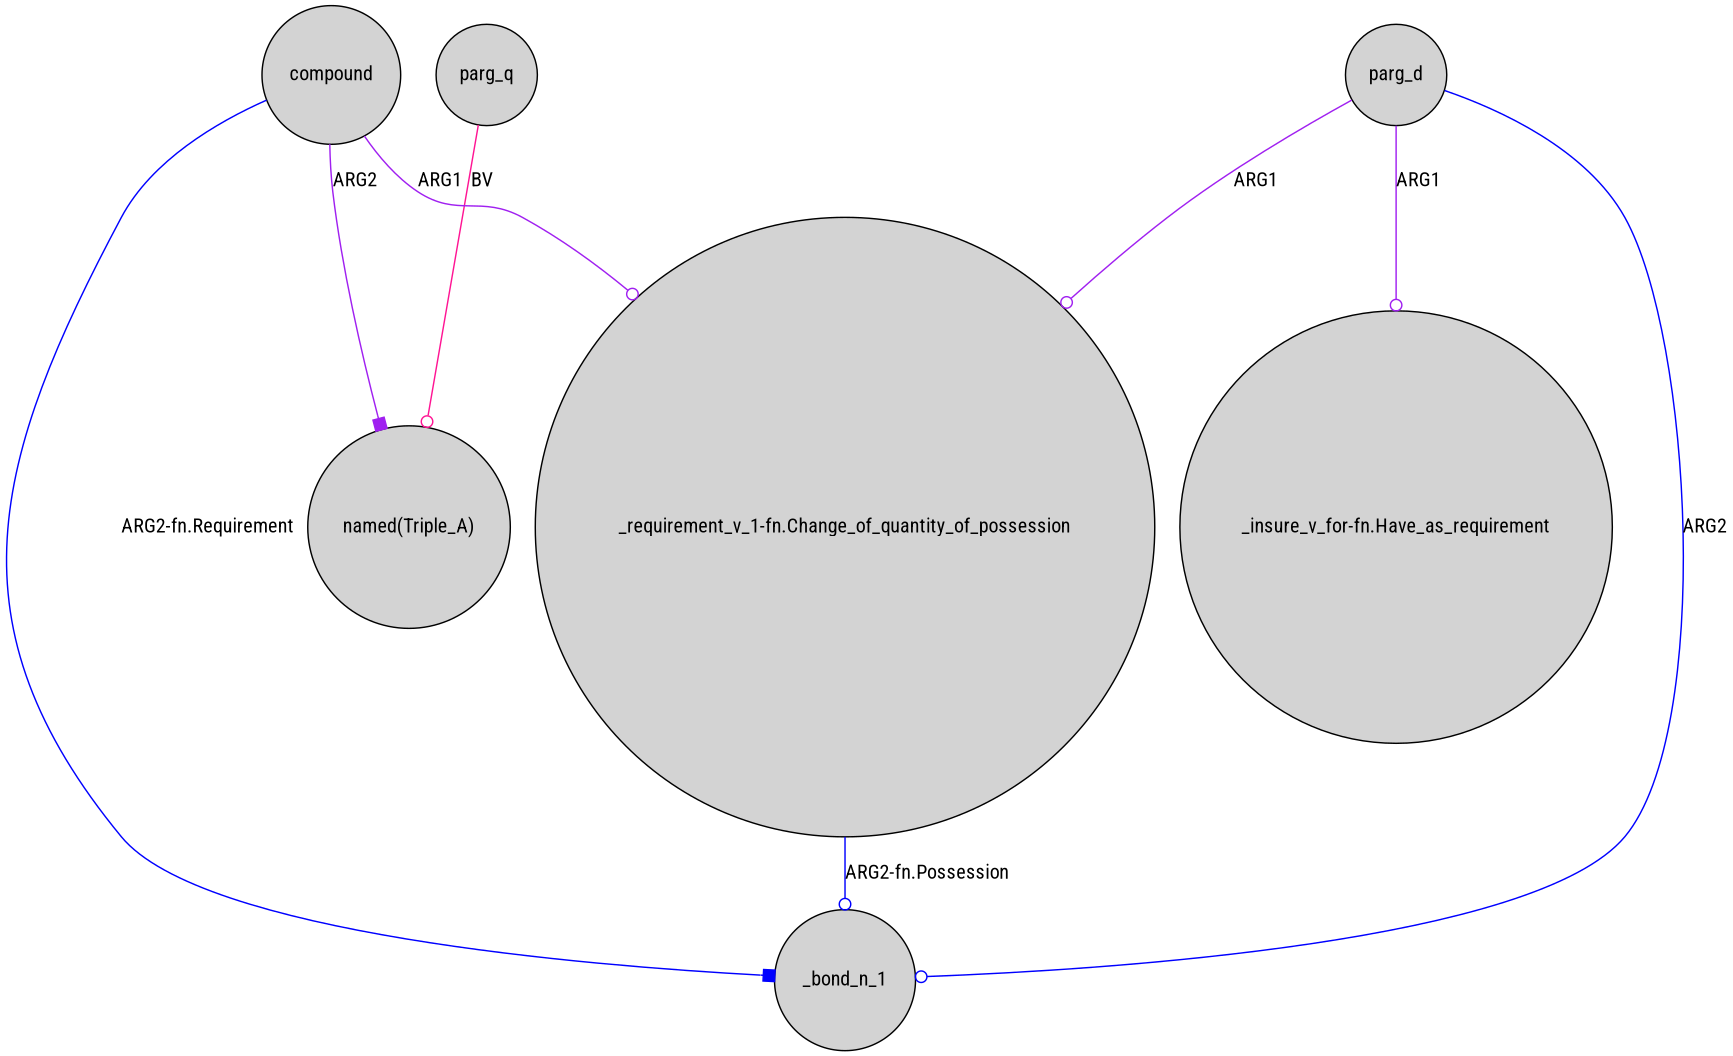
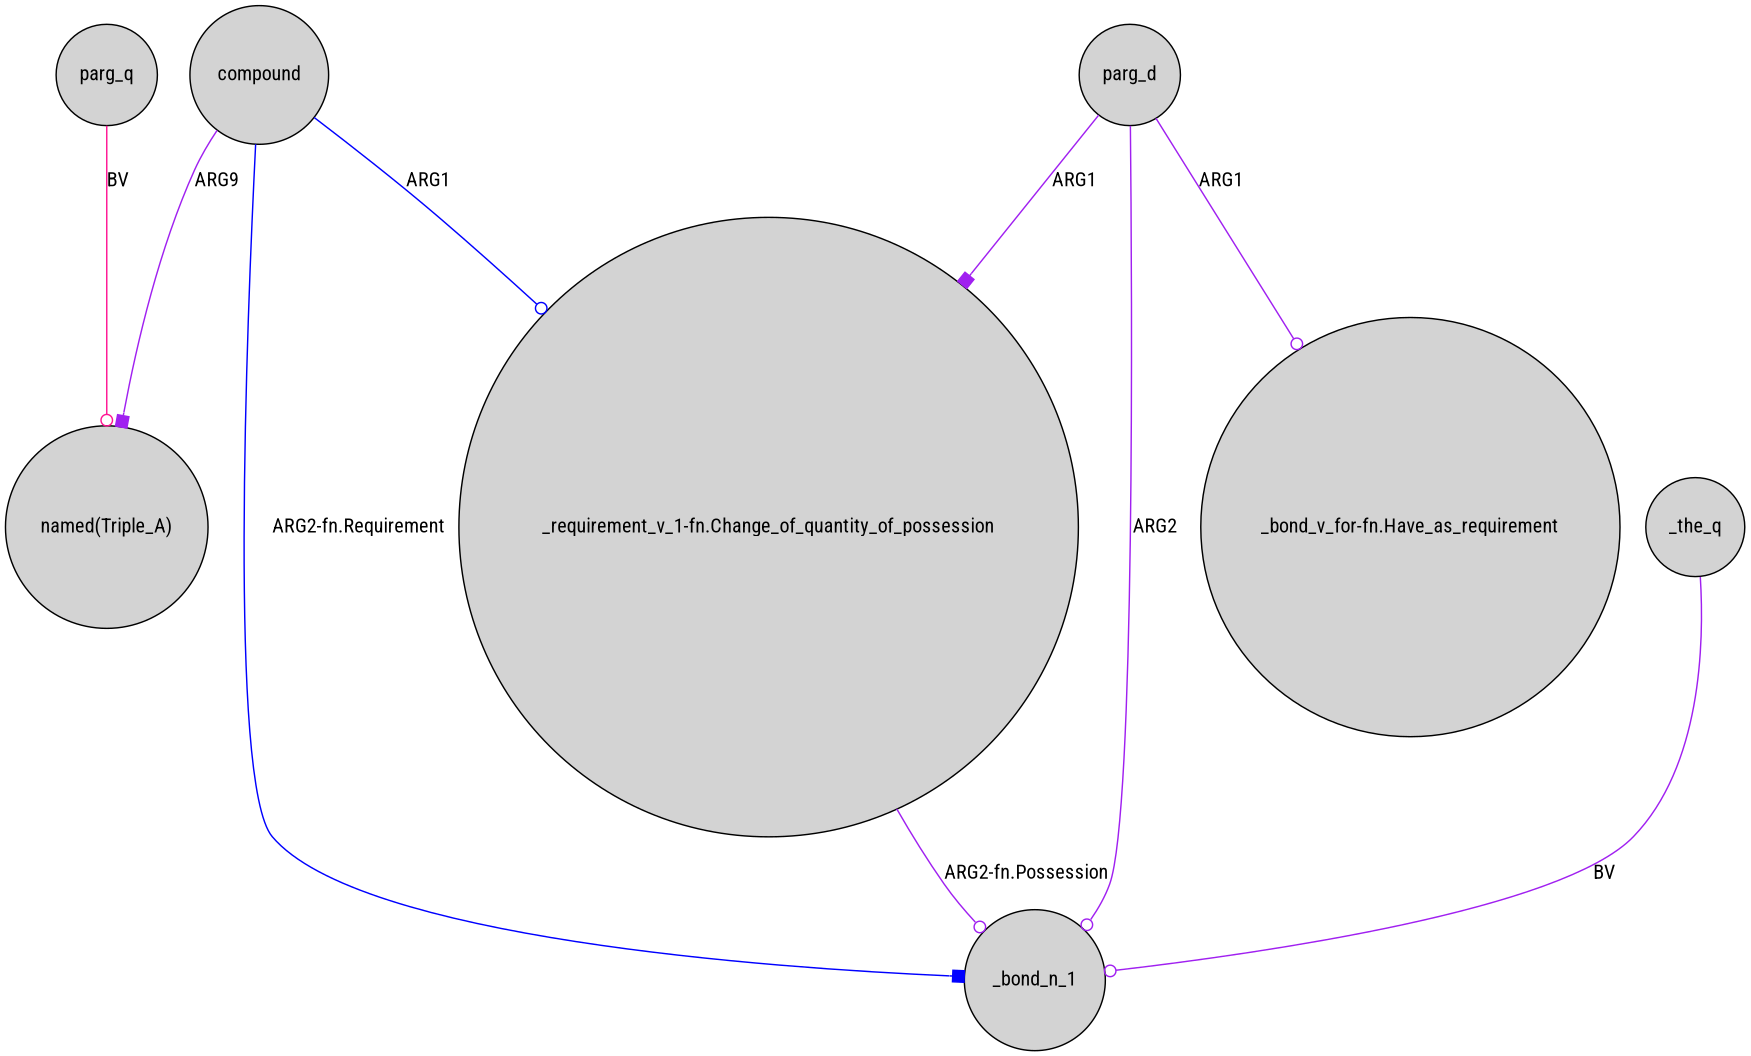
  digraph {
    fontname="Roboto Condensed"
    node [fontname="Roboto Condensed" shape=circle style=filled]
    edge [arrowhead=odot color=purple fontname="Roboto Condensed"]
    n1 [label="_requirement_v_1-fn.Change_of_quantity_of_possession"]
    _bond_n_1
    n3 [label=parg_q]
    "named(Triple_A)"
    compound
    parg_d
-   "_insure_v_for-fn.Have_as_requirement"
-   n1 -> _bond_n_1 [color=blue label="ARG2-fn.Possession"]
+   "_insure_v_for-fn.Have_as_requirement" [label="_bond_v_for-fn.Have_as_requirement"]
+   _the_q
+   n1 -> _bond_n_1 [label="ARG2-fn.Possession"]
    n3 -> "named(Triple_A)" [color=deeppink label=BV]
-   compound -> n1 [label=ARG1]
+   compound -> n1 [color=blue label=ARG1]
    compound -> _bond_n_1 [arrowhead=box color=blue label="ARG2-fn.Requirement"]
-   compound -> "named(Triple_A)" [arrowhead=box label=ARG2]
-   parg_d -> n1 [label=ARG1]
-   parg_d -> _bond_n_1 [color=blue label=ARG2]
+   compound -> "named(Triple_A)" [arrowhead=box label=ARG9]
+   parg_d -> n1 [arrowhead=box label=ARG1]
+   parg_d -> _bond_n_1 [label=ARG2]
    parg_d -> "_insure_v_for-fn.Have_as_requirement" [label=ARG1]
+   _the_q -> _bond_n_1 [label=BV]
  }
